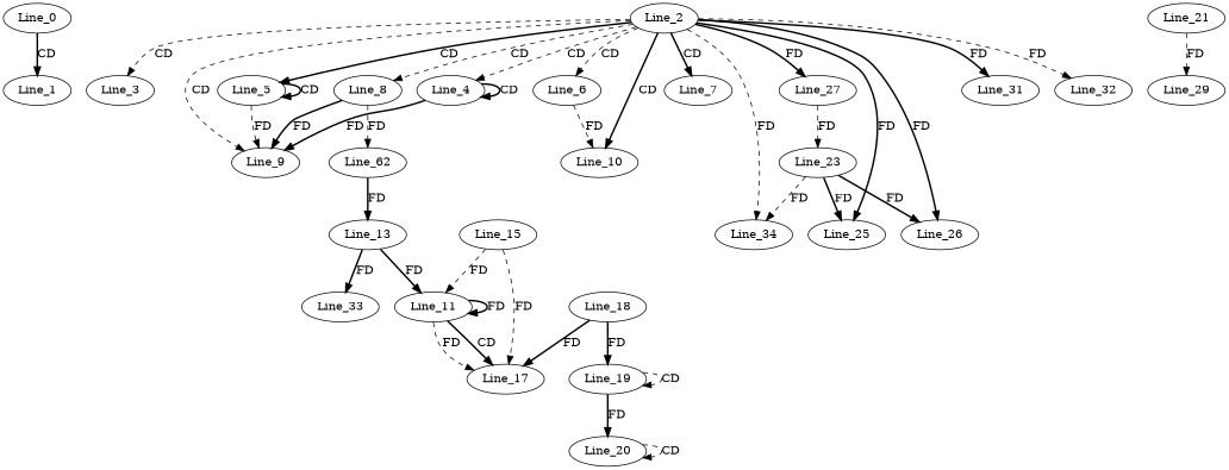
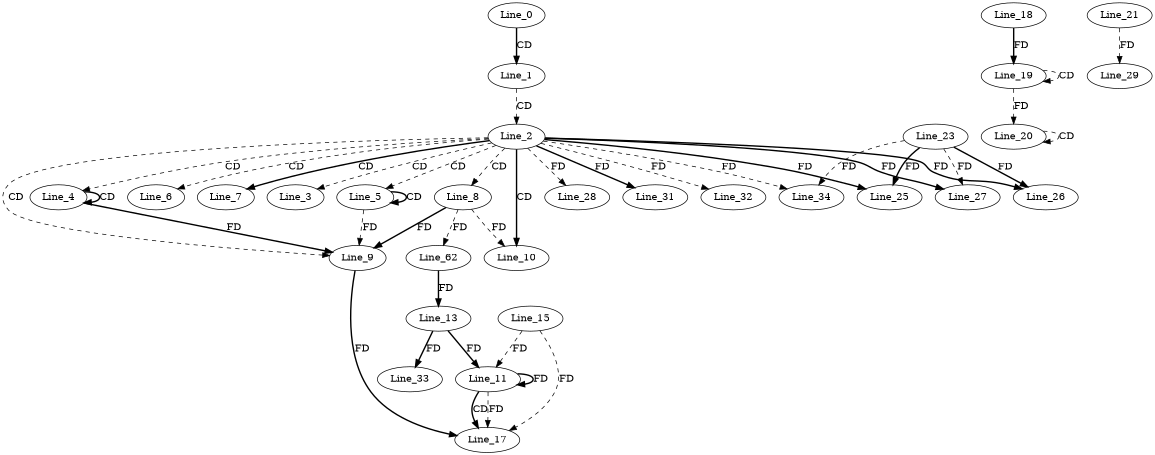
  digraph {
    edge [style=bold]
    Line_0
    Line_1
    Line_2
    Line_3
    Line_4
    Line_5
    Line_6
    Line_7
    Line_8
    Line_9
    Line_10
    n12 [label=Line_34]
    Line_25
    Line_26
    Line_27
+   Line_28
    Line_31
    Line_32
    n19 [label=Line_62]
    Line_13
    n21 [label=Line_11]
    Line_33
    Line_17
    Line_15
    n25 [label=Line_18]
    Line_19
    Line_20
    Line_23
    Line_21
    Line_29
    Line_0 -> Line_1 [label=CD]
+   Line_1 -> Line_2 [label=CD style=dashed]
    Line_2 -> Line_3 [label=CD style=dashed]
    Line_2 -> Line_4 [label=CD style=dashed]
-   Line_2 -> Line_5 [label=CD]
+   Line_2 -> Line_5 [label=CD style=dashed]
    Line_2 -> Line_6 [label=CD style=dashed]
    Line_2 -> Line_7 [label=CD]
    Line_2 -> Line_8 [label=CD style=dashed]
    Line_2 -> Line_9 [label=CD style=dashed]
    Line_2 -> Line_10 [label=CD]
    Line_2 -> n12 [label=FD style=dashed]
    Line_2 -> Line_25 [label=FD]
    Line_2 -> Line_26 [label=FD]
    Line_2 -> Line_27 [label=FD]
+   Line_2 -> Line_28 [label=FD style=dashed]
    Line_2 -> Line_31 [label=FD]
    Line_2 -> Line_32 [label=FD style=dashed]
    Line_4 -> Line_4 [label=CD]
    Line_4 -> Line_9 [label=FD]
    Line_5 -> Line_5 [label=CD]
    Line_5 -> Line_9 [label=FD style=dashed]
    Line_8 -> Line_9 [label=FD]
-   Line_6 -> Line_10 [label=FD style=dashed]
+   Line_8 -> Line_10 [label=FD style=dashed]
    Line_8 -> n19 [label=FD style=dashed]
    n19 -> Line_13 [label=FD]
    Line_13 -> n21 [label=FD]
    Line_13 -> Line_33 [label=FD]
    n21 -> n21 [label=FD]
    n21 -> Line_17 [label=CD]
    n21 -> Line_17 [label=FD style=dashed]
    Line_15 -> n21 [label=FD style=dashed]
    Line_15 -> Line_17 [label=FD style=dashed]
-   n25 -> Line_17 [label=FD]
+   Line_9 -> Line_17 [label=FD]
    n25 -> Line_19 [label=FD]
    Line_19 -> Line_19 [label=CD style=dashed]
-   Line_19 -> Line_20 [label=FD]
+   Line_19 -> Line_20 [label=FD style=dashed]
    Line_20 -> Line_20 [label=CD style=dashed]
    Line_23 -> n12 [label=FD style=dashed]
    Line_23 -> Line_25 [label=FD]
    Line_23 -> Line_26 [label=FD]
-   Line_27 -> Line_23 [label=FD style=dashed]
+   Line_23 -> Line_27 [label=FD style=dashed]
    Line_21 -> Line_29 [label=FD style=dashed]
  }
